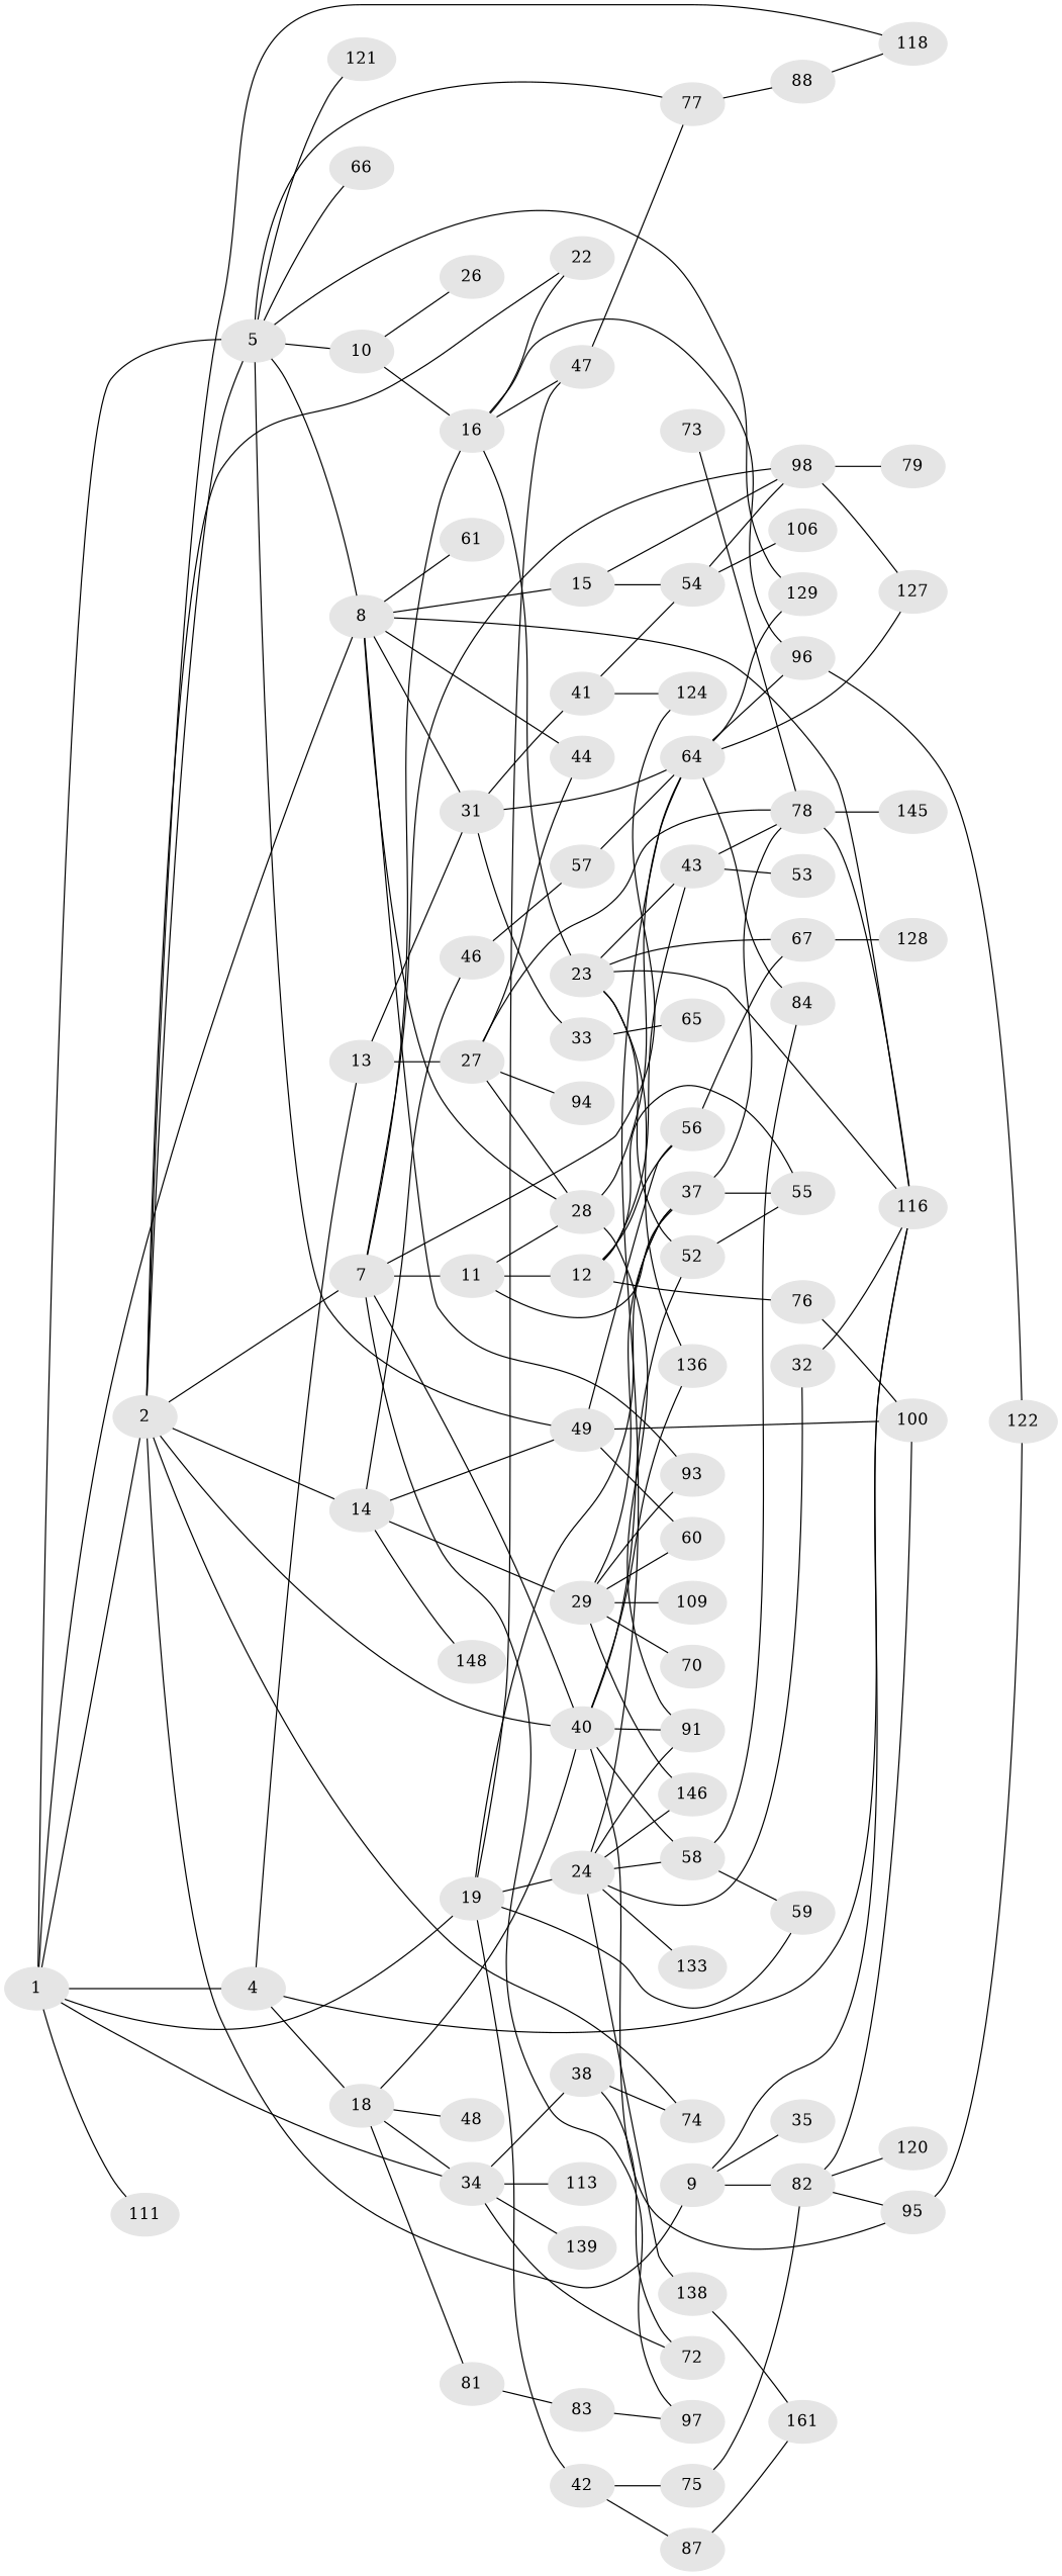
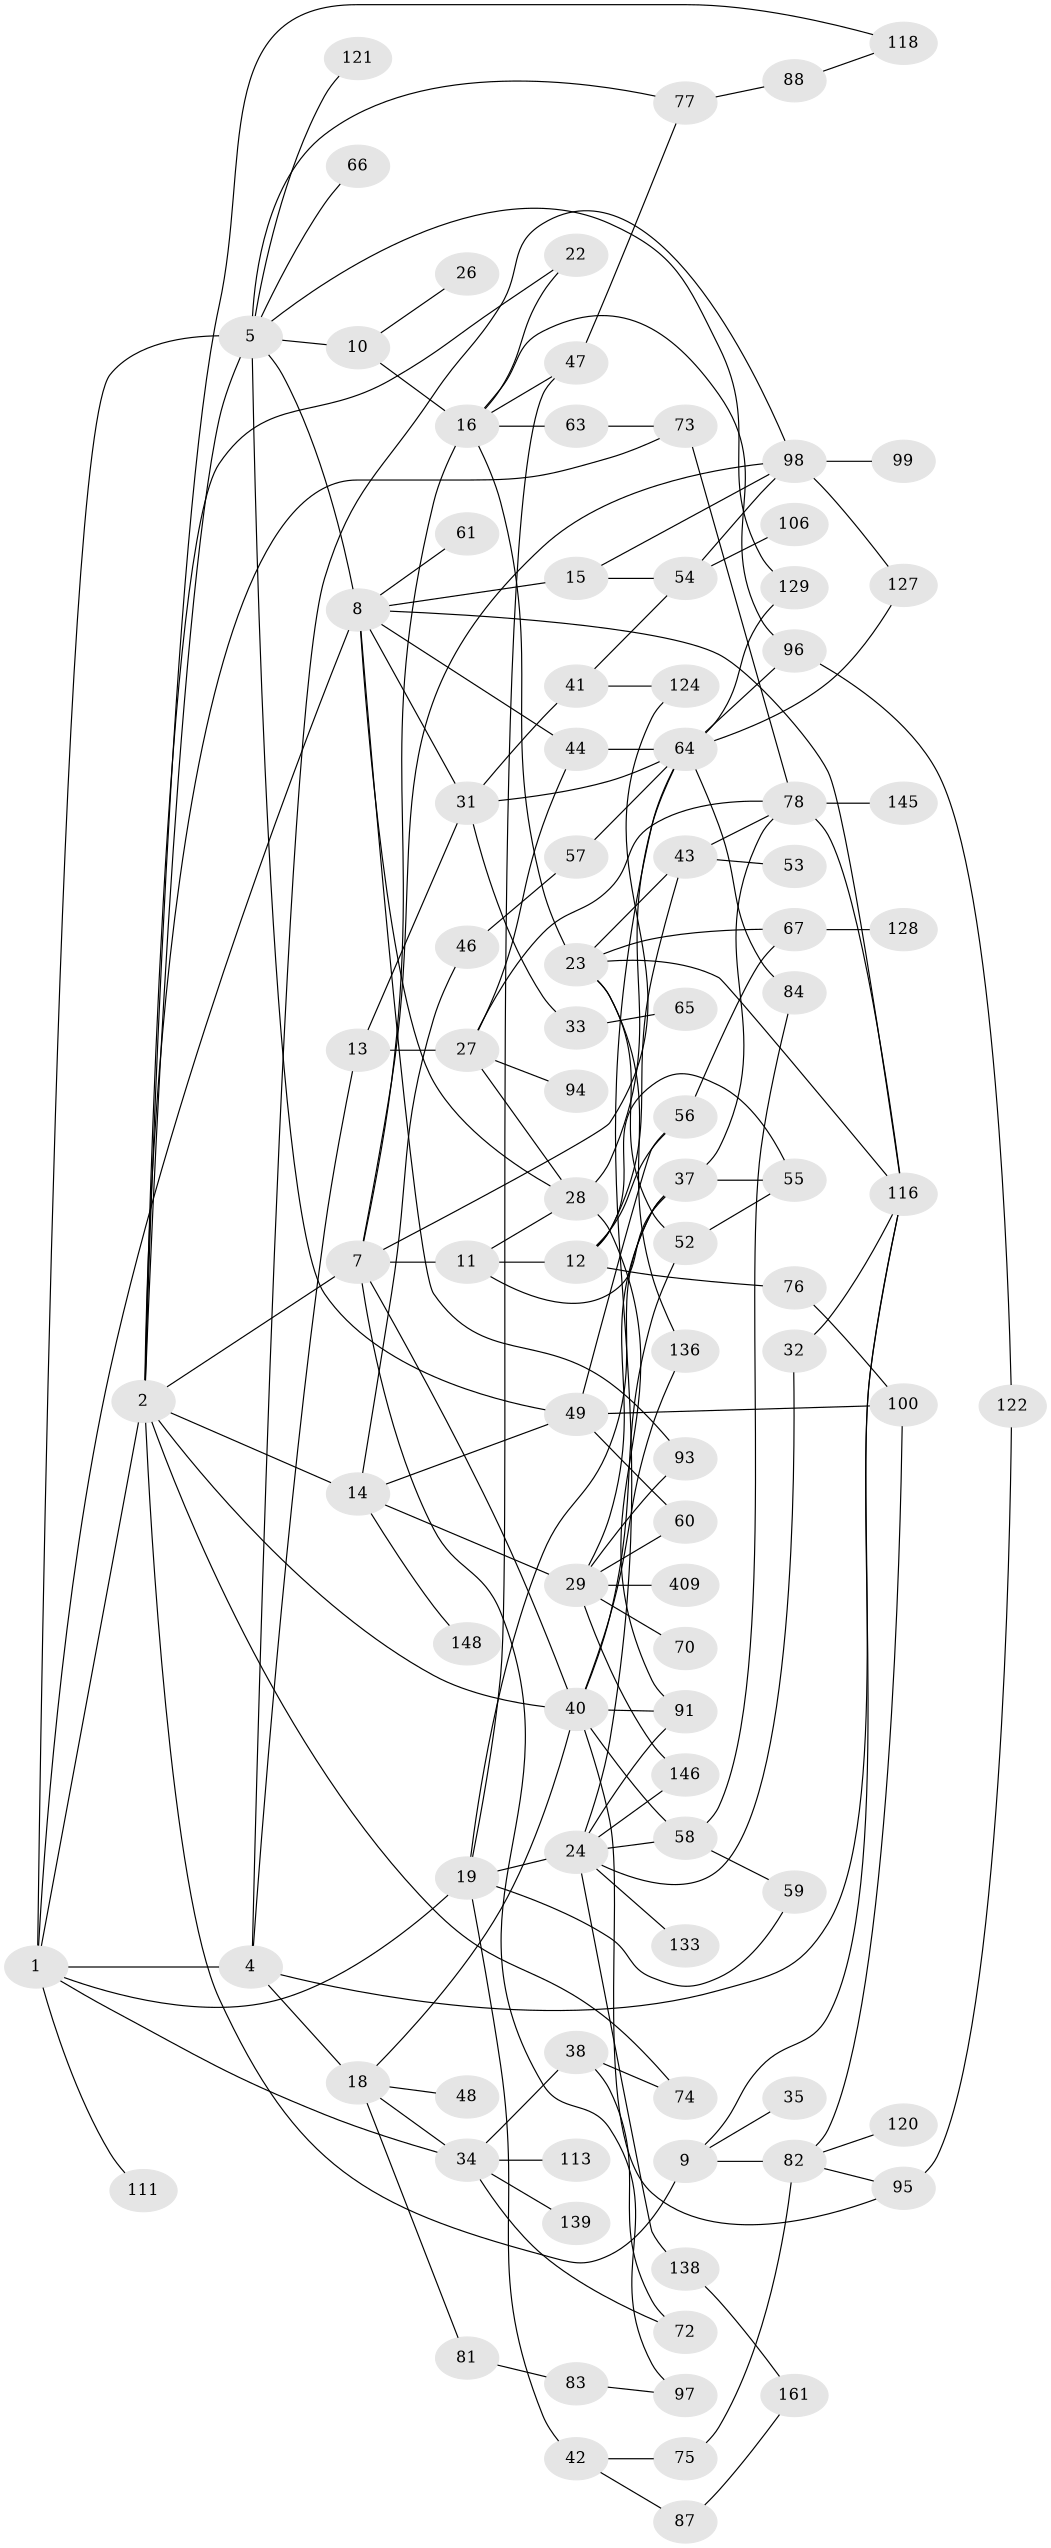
  graph {
    rankdir=LR
    node [color=gray90 style=filled]
    1 [super="+79"]
    2 [super="+3"]
    4 [super="+17"]
    5 [super="+6"]
    8 [super="+20"]
    19 [super="+85"]
    34 [super="+68"]
    111
    7 [super="+144"]
    9
    14 [super="+21"]
    22
    40 [super="+110"]
    73 [super="+148"]
    74 [super="+115"]
    118
    13
    18
    98 [super="+102"]
    116 [super="+117"]
    10
    49
    66
    77 [super="+101"]
    121
    129
    15
    28 [super="+108"]
    31 [super="+135"]
    44 [super="+92"]
    61
    93
    37 [super="+50"]
    47
    24 [super="+84"]
    42 [super="+103"]
    59 [super="+137"]
    38
    72
    113
    139
    11 [super="+30"]
    16 [super="+131"]
    97 [super="+107"]
    124
    35
    82 [super="+130"]
    29 [super="+39"]
    46 [super="+51"]
    n50 [label=148]
    52
    58 [super="+147"]
    91
    95 [super="+125"]
    136
    78 [super="+86"]
    27 [super="+89"]
    48 [super="+62"]
    81
    127
-   99 [label=79]
+   99
    26 [super="+45"]
    56 [super="+142"]
    60 [super="+90"]
    100 [super="+104"]
    88
    12 [super="+25"]
    23 [super="+36"]
+   63
    96
    54
    64 [super="+119"]
    33
    41 [super="+105"]
    120
    43 [super="+69"]
    55
    76
    53
    67
    94
    146
    70
-   109 [super="+140"]
+   109 [super="+140" label=409]
    57
    106
    122
    83
    32
    133
    138
    75 [super="+114"]
    87 [super="+126"]
    128 [super="+134"]
    n95 [label=84]
    n96 [label=161]
    65 [super="+112"]
    145
    1 -- 2
    1 -- 4
    1 -- 5
    1 -- 8
    1 -- 19
    1 -- 34
    1 -- 111
    2 -- 5
    2 -- 7
    2 -- 9
    2 -- 14
    2 -- 22
    2 -- 40
+   2 -- 73
    2 -- 74
    2 -- 118
    4 -- 13
    4 -- 18
+   4 -- 98
    4 -- 116
    5 -- 8 [weight=2]
    5 -- 10
    5 -- 49
    5 -- 66
    5 -- 77
    5 -- 121
    5 -- 129
    8 -- 116
    8 -- 15
    8 -- 28
    8 -- 31
    8 -- 44
    8 -- 61
    8 -- 93
    19 -- 37
    19 -- 47
    19 -- 24
    19 -- 42 [weight=2]
    19 -- 59
    34 -- 38
    34 -- 72
    34 -- 113
    34 -- 139
    7 -- 40
    7 -- 98
    7 -- 11 [weight=2]
    7 -- 16
    7 -- 97
    7 -- 124
    9 -- 116
    9 -- 35
    9 -- 82
    14 -- 49
    14 -- 29
    14 -- 46
    14 -- n50
    40 -- 52
    40 -- 58
    40 -- 91
    40 -- 95
    40 -- 136
    73 -- 78
    13 -- 31
    13 -- 27
    18 -- 34
    18 -- 40
    18 -- 48
    18 -- 81
    98 -- 127
    98 -- 99
    10 -- 16 [weight=2]
    10 -- 26
    49 -- 56 [weight=2]
    49 -- 60
    49 -- 100
    77 -- 88
    15 -- 98
    15 -- 54
    28 -- 91
    28 -- 64
    31 -- 64
    31 -- 33
    31 -- 41
+   44 -- 64
    37 -- 78
    37 -- 55
    47 -- 77
    24 -- 58
    24 -- 91
    24 -- 64
    24 -- 146
    24 -- 32
    24 -- 133
    24 -- 138
    42 -- 75 [weight=2]
    42 -- 87
    38 -- 74
    38 -- 72
    11 -- 28
    11 -- 37
    11 -- 12
    16 -- 22
    16 -- 47
    16 -- 23
+   16 -- 63
    16 -- 96
    82 -- 95
    82 -- 100
    82 -- 120
    29 -- 93
    29 -- 37
    29 -- 60
    29 -- 146
    29 -- 70
    29 -- 109
    46 -- 57
    52 -- 55
    58 -- 59
    58 -- n95
    95 -- 122
    78 -- 116
    78 -- 145
    27 -- 28
    27 -- 44
    27 -- 78
    27 -- 94
    81 -- 83
    56 -- 67
    88 -- 118
    12 -- 56
    12 -- 43
    12 -- 55
    12 -- 76
    23 -- 116
    23 -- 52
    23 -- 136
    23 -- 43
    23 -- 67
+   63 -- 73
    96 -- 122
    54 -- 98
    54 -- 106
    64 -- 129
    64 -- 127
    64 -- 96
    64 -- n95
    33 -- 65
    41 -- 124
    41 -- 54
    43 -- 78
    43 -- 53
    76 -- 100
    67 -- 128
    57 -- 64
    83 -- 97
    32 -- 116
    138 -- n96
    75 -- 82
    87 -- n96
  }
